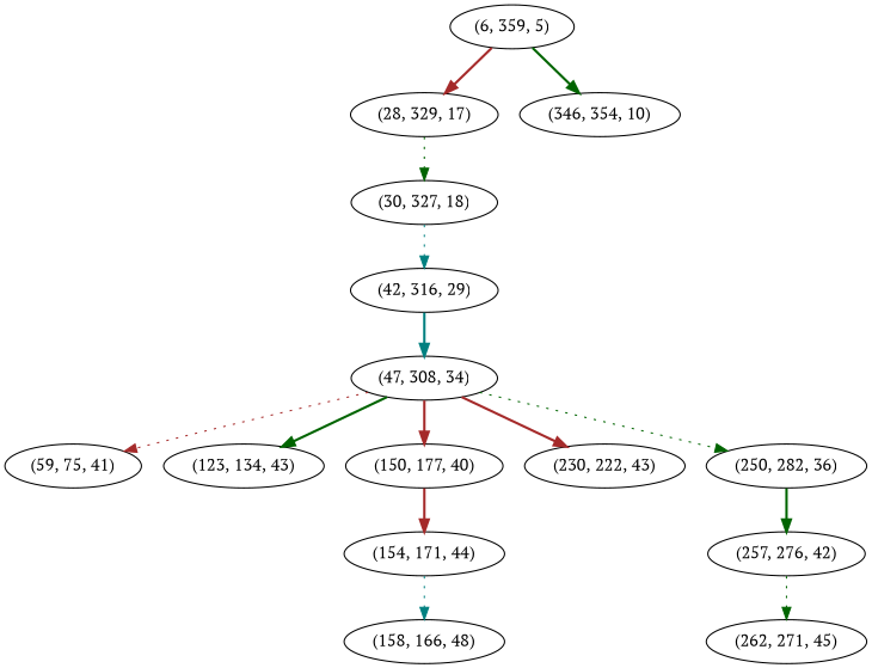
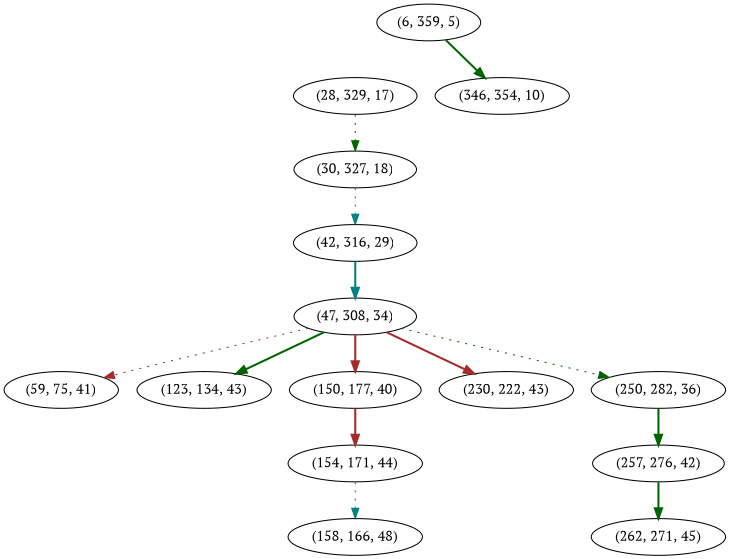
  digraph {
    fontname="PT Serif"
    node [fontname="PT Serif"]
    edge [color=darkgreen fontname="PT Serif" style=bold]
    "(6, 359, 5)"
    "(28, 329, 17)"
    "(346, 354, 10)"
    "(30, 327, 18)"
    "(42, 316, 29)"
    "(47, 308, 34)"
    "(59, 75, 41)"
    "(123, 134, 43)"
    "(150, 177, 40)"
    n10 [label="(230, 222, 43)"]
    "(250, 282, 36)"
    "(154, 171, 44)"
    "(257, 276, 42)"
    "(158, 166, 48)"
    "(262, 271, 45)"
-   "(6, 359, 5)" -> "(28, 329, 17)" [color=brown]
    "(6, 359, 5)" -> "(346, 354, 10)"
    "(28, 329, 17)" -> "(30, 327, 18)" [style=dotted]
    "(30, 327, 18)" -> "(42, 316, 29)" [color=teal style=dotted]
    "(42, 316, 29)" -> "(47, 308, 34)" [color=teal]
    "(47, 308, 34)" -> "(59, 75, 41)" [color=brown style=dotted]
    "(47, 308, 34)" -> "(123, 134, 43)"
    "(47, 308, 34)" -> "(150, 177, 40)" [color=brown]
    "(47, 308, 34)" -> n10 [color=brown]
    "(47, 308, 34)" -> "(250, 282, 36)" [style=dotted]
    "(150, 177, 40)" -> "(154, 171, 44)" [color=brown]
    "(250, 282, 36)" -> "(257, 276, 42)"
    "(154, 171, 44)" -> "(158, 166, 48)" [color=teal style=dotted]
-   "(257, 276, 42)" -> "(262, 271, 45)" [style=dotted]
+   "(257, 276, 42)" -> "(262, 271, 45)"
  }
